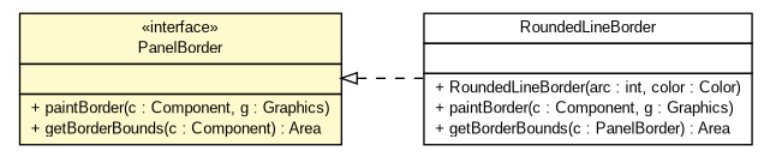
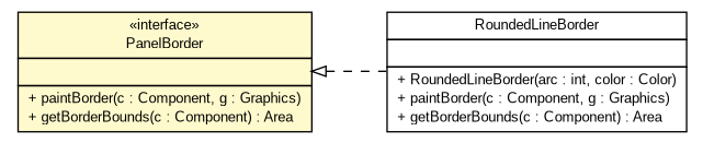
  digraph {
    nodesep=0.25
    ranksep=0.5
    rankdir=LR
    node [fontcolor=black fontname=arial fontsize=10.0 shape=plaintext]
-   n1 [label=<<table title="com.github.tilastokeskus.matertis.ui.RoundedLineBorder" border="0" cellborder="1" cellspacing="0" cellpadding="2" port="p" href="./RoundedLineBorder.html"> 		<tr><td><table border="0" cellspacing="0" cellpadding="1"> <tr><td align="center" balign="center"> RoundedLineBorder </td></tr> 		</table></td></tr> 		<tr><td><table border="0" cellspacing="0" cellpadding="1"> <tr><td align="left" balign="left">  </td></tr> 		</table></td></tr> 		<tr><td><table border="0" cellspacing="0" cellpadding="1"> <tr><td align="left" balign="left"> + RoundedLineBorder(arc : int, color : Color) </td></tr> <tr><td align="left" balign="left"> + paintBorder(c : Component, g : Graphics) </td></tr> <tr><td align="left" balign="left"> + getBorderBounds(c : PanelBorder) : Area </td></tr> 		</table></td></tr> 		</table>>]
+   n1 [label=<<table title="com.github.tilastokeskus.matertis.ui.RoundedLineBorder" border="0" cellborder="1" cellspacing="0" cellpadding="2" port="p" href="./RoundedLineBorder.html"> 		<tr><td><table border="0" cellspacing="0" cellpadding="1"> <tr><td align="center" balign="center"> RoundedLineBorder </td></tr> 		</table></td></tr> 		<tr><td><table border="0" cellspacing="0" cellpadding="1"> <tr><td align="left" balign="left">  </td></tr> 		</table></td></tr> 		<tr><td><table border="0" cellspacing="0" cellpadding="1"> <tr><td align="left" balign="left"> + RoundedLineBorder(arc : int, color : Color) </td></tr> <tr><td align="left" balign="left"> + paintBorder(c : Component, g : Graphics) </td></tr> <tr><td align="left" balign="left"> + getBorderBounds(c : Component) : Area </td></tr> 		</table></td></tr> 		</table>>]
    n2 [label=<<table title="com.github.tilastokeskus.matertis.ui.PanelBorder" border="0" cellborder="1" cellspacing="0" cellpadding="2" port="p" bgcolor="lemonChiffon" href="./PanelBorder.html"> 		<tr><td><table border="0" cellspacing="0" cellpadding="1"> <tr><td align="center" balign="center"> &#171;interface&#187; </td></tr> <tr><td align="center" balign="center"> PanelBorder </td></tr> 		</table></td></tr> 		<tr><td><table border="0" cellspacing="0" cellpadding="1"> <tr><td align="left" balign="left">  </td></tr> 		</table></td></tr> 		<tr><td><table border="0" cellspacing="0" cellpadding="1"> <tr><td align="left" balign="left"> + paintBorder(c : Component, g : Graphics) </td></tr> <tr><td align="left" balign="left"> + getBorderBounds(c : Component) : Area </td></tr> 		</table></td></tr> 		</table>>]
    n2 -> n1 [arrowtail=empty dir=back fontname=arial fontsize=10 headport=p labelfontname=arial labelfontsize=10 style=dashed tailport=p]
  }
